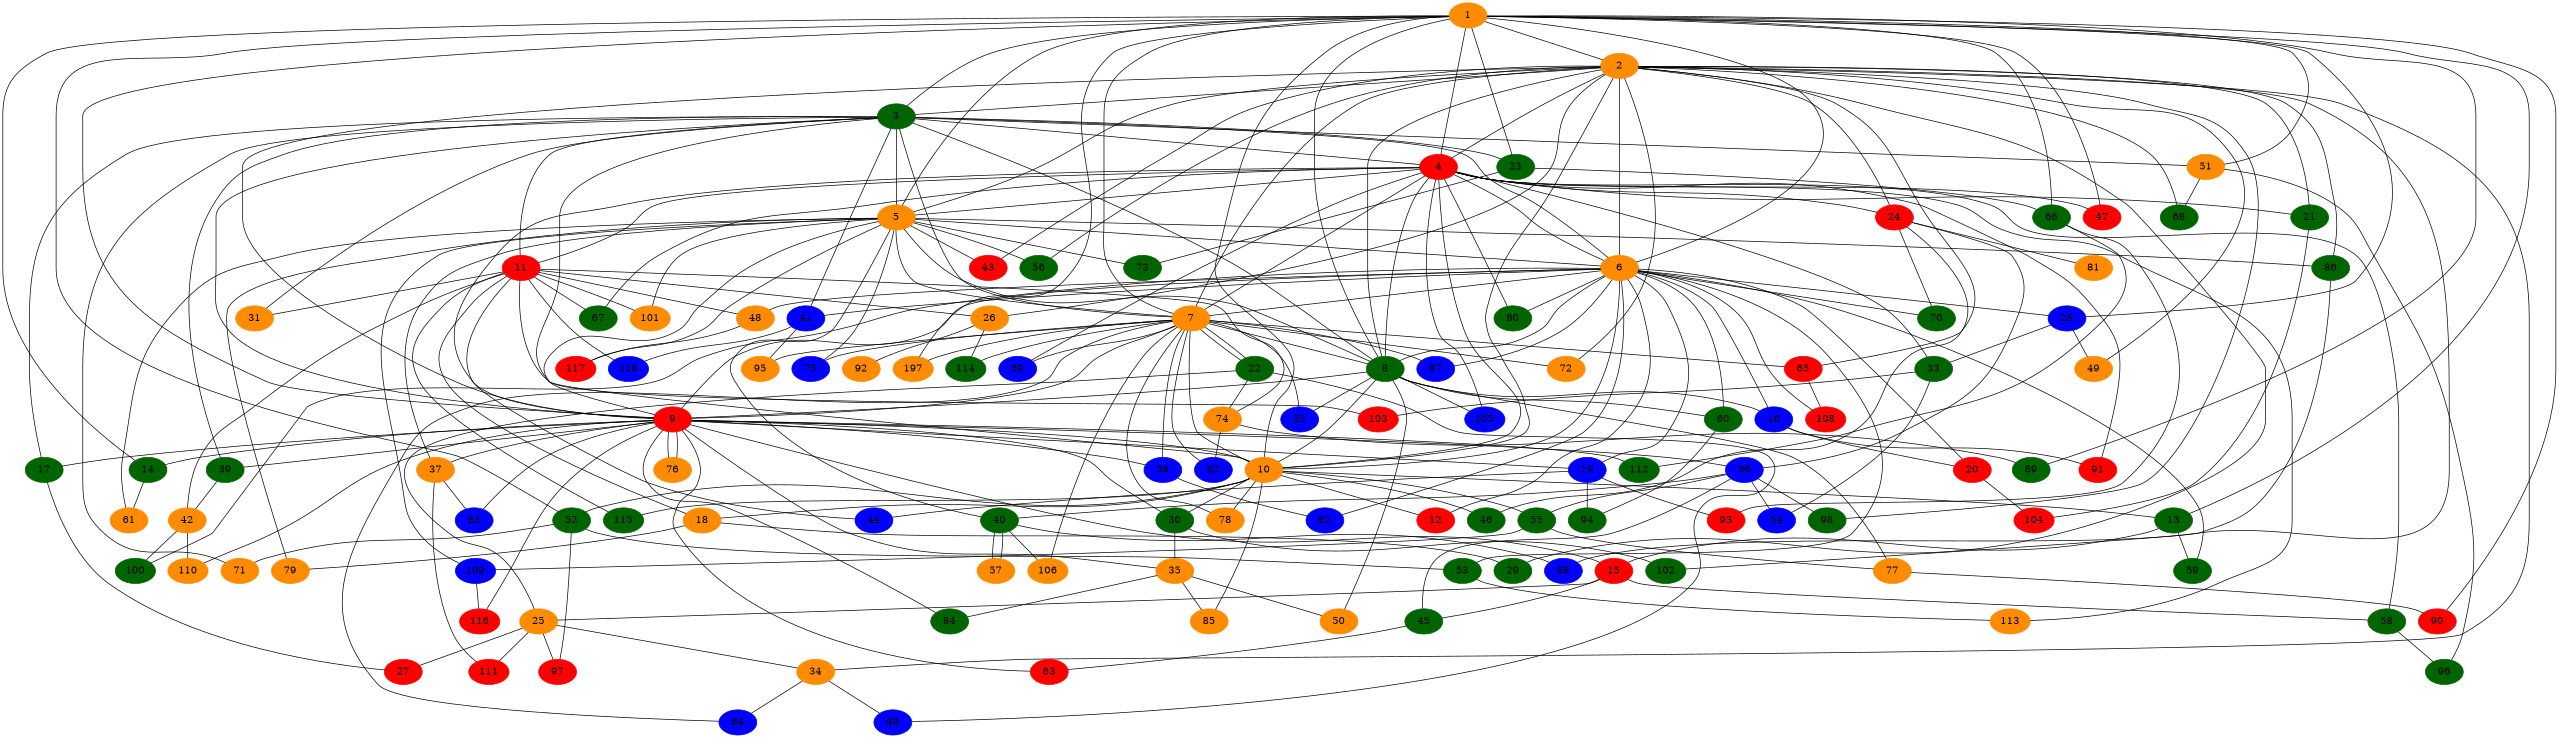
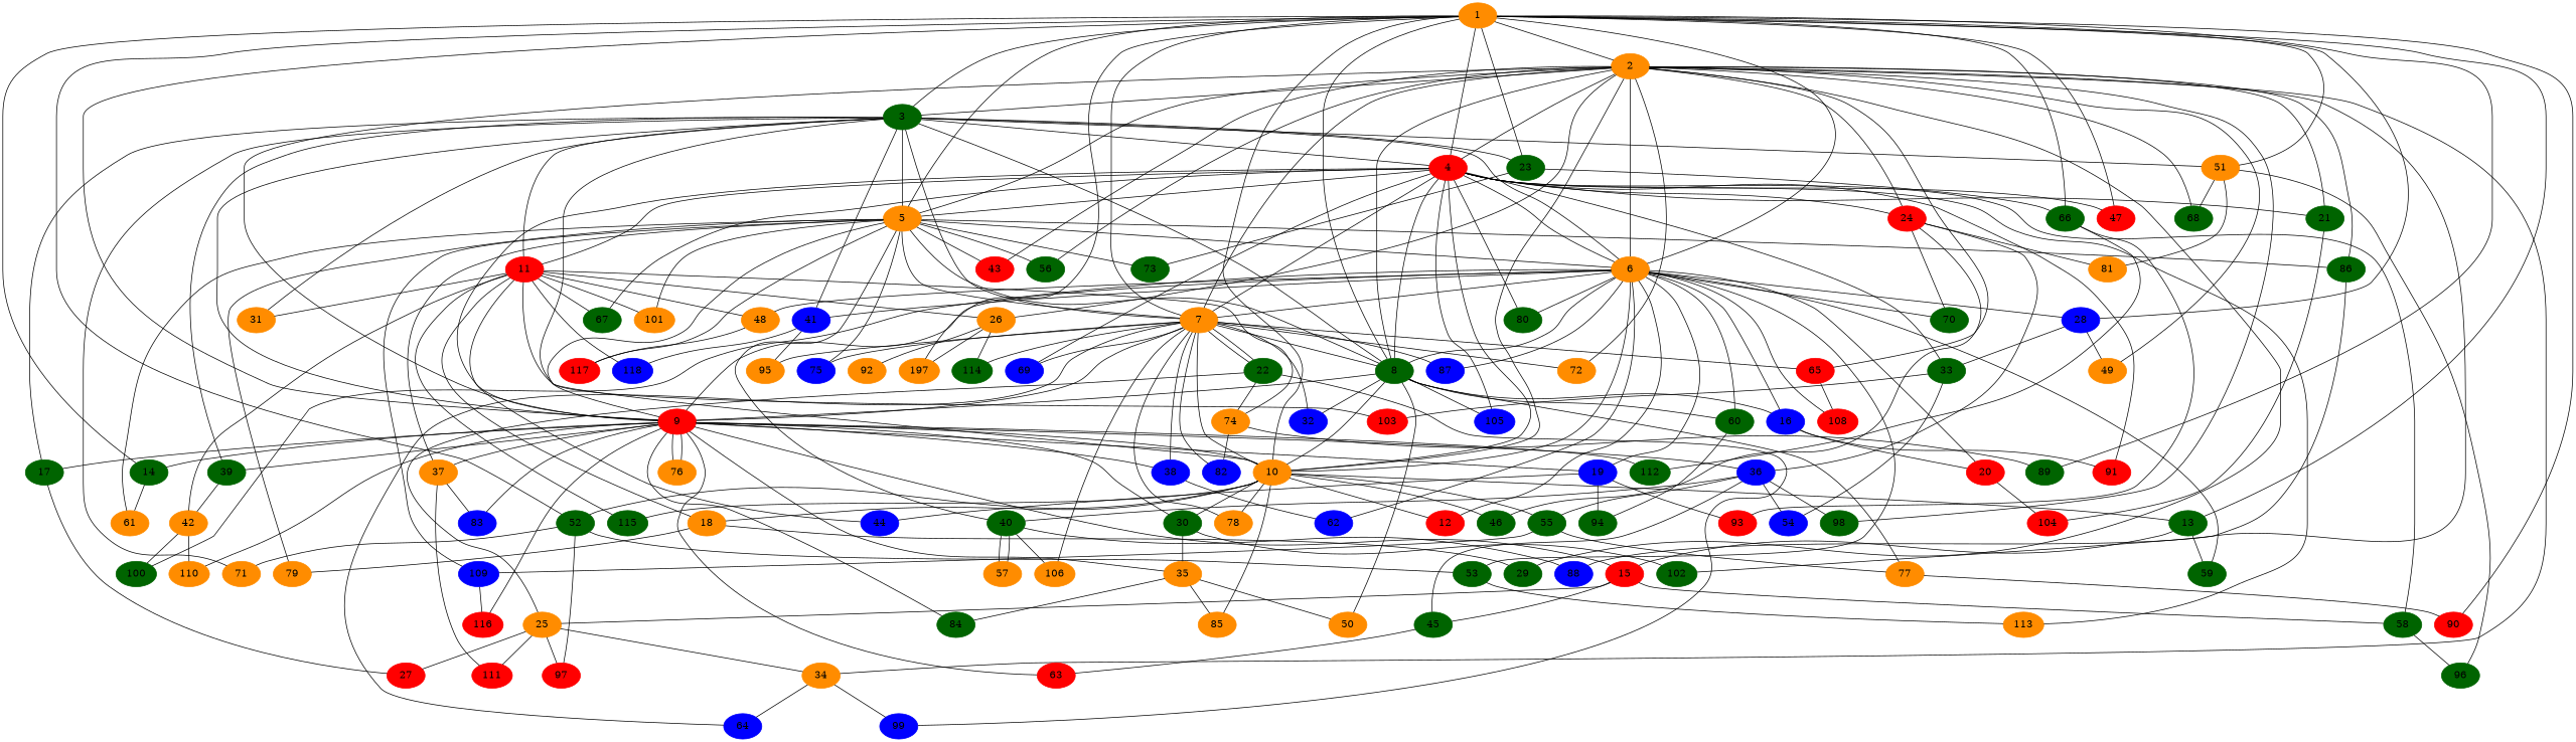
  graph {
    node [color=darkgreen style=filled]
    1 [color=darkorange]
    2 [color=darkorange]
    3
    4 [color=red]
    5 [color=darkorange]
    6 [color=darkorange]
    7 [color=darkorange]
    8
    9 [color=red]
    10 [color=darkorange]
    13
    14
    23
    28 [color=blue]
    47 [color=red]
    51 [color=darkorange]
    52
    66
    89
    90 [color=red]
    n21 [color=darkorange label=197]
    21
    24 [color=red]
    26 [color=darkorange]
    29
    34 [color=darkorange]
    43 [color=red]
    49 [color=darkorange]
    56
    65 [color=red]
    68
    72 [color=darkorange]
    86
    88 [color=blue]
    98
    11 [color=red]
    17
    31 [color=darkorange]
    39
    41 [color=blue]
    71 [color=darkorange]
    33
    58
    67
    69 [color=blue]
    80
    91 [color=red]
    105 [color=blue]
    113 [color=darkorange]
    37 [color=darkorange]
    40
    61 [color=darkorange]
    73
    75 [color=blue]
    79 [color=darkorange]
    101 [color=darkorange]
    109 [color=blue]
    117 [color=red]
    12 [color=red]
    16 [color=blue]
    19 [color=blue]
    20 [color=red]
    48 [color=darkorange]
    53
    59
    60
    62 [color=blue]
    70
    87 [color=blue]
    100
    108 [color=red]
    22
    32 [color=blue]
    38 [color=blue]
    64 [color=blue]
    78 [color=darkorange]
    82 [color=blue]
    95 [color=darkorange]
    106 [color=darkorange]
    114
    50 [color=darkorange]
    77 [color=darkorange]
    15 [color=red]
    30
    35 [color=darkorange]
    36 [color=blue]
    63 [color=red]
    76 [color=darkorange]
    83 [color=blue]
    84
    110 [color=darkorange]
    112
    116 [color=red]
    18 [color=darkorange]
    46
    55
    85 [color=darkorange]
    115
    81 [color=darkorange]
    96
    97 [color=red]
    93 [color=red]
    104 [color=red]
    92 [color=darkorange]
    99 [color=blue]
    102
    42 [color=darkorange]
    44 [color=blue]
    74 [color=darkorange]
    103 [color=red]
    118 [color=blue]
    27 [color=red]
    54 [color=blue]
    111 [color=red]
    57 [color=darkorange]
    94
    25 [color=darkorange]
    45
    1 -- 2
    1 -- 3
    1 -- 4
    1 -- 5
    1 -- 6
    1 -- 7
    1 -- 8
    1 -- 9
    1 -- 10
    1 -- 13
    1 -- 14
    1 -- 23
    1 -- 28
    1 -- 47
    1 -- 51
    1 -- 52
    1 -- 66
    1 -- 89
    1 -- 90
    1 -- n21
    2 -- 3
    2 -- 4
    2 -- 5
    2 -- 6
    2 -- 7
    2 -- 8
    2 -- 9
    2 -- 10
    2 -- 21
    2 -- 24
    2 -- 26
    2 -- 29
    2 -- 34
    2 -- 43
    2 -- 49
    2 -- 56
    2 -- 65
    2 -- 68
    2 -- 72
    2 -- 86
    2 -- 88
    2 -- 98
    3 -- 4
    3 -- 5
    3 -- 6
    3 -- 7
    3 -- 8
    3 -- 9
    3 -- 10
    3 -- 23
    3 -- 51
    3 -- 11
    3 -- 17
    3 -- 31
    3 -- 39
    3 -- 41
    3 -- 71
    4 -- 5
    4 -- 6
    4 -- 7
    4 -- 8
    4 -- 9
    4 -- 10
    4 -- 47
    4 -- 21
    4 -- 24
    4 -- 11
    4 -- 33
    4 -- 58
    4 -- 67
    4 -- 69
    4 -- 80
    4 -- 91
    4 -- 105
    4 -- 113
    5 -- 6
    5 -- 7
    5 -- 8
    5 -- 9
    5 -- 43
    5 -- 56
    5 -- 86
    5 -- 37
    5 -- 40
    5 -- 61
    5 -- 73
    5 -- 75
    5 -- 79
    5 -- 101
    5 -- 109
    5 -- 117
    6 -- 7
    6 -- 8
    6 -- 9
    6 -- 10
    6 -- 28
    6 -- 41
    6 -- 80
    6 -- 12
    6 -- 16
    6 -- 19
    6 -- 20
    6 -- 48
    6 -- 53
    6 -- 59
    6 -- 60
    6 -- 62
    6 -- 70
    6 -- 87
    6 -- 100
    6 -- 108
    7 -- 8
    7 -- 9
    7 -- 10
-   7 -- n21
+   26 -- n21
    7 -- 65
    7 -- 72
    7 -- 69
    7 -- 75
    7 -- 87
    7 -- 22
    7 -- 22
    7 -- 32
    7 -- 38
    7 -- 64
    7 -- 78
    7 -- 82
    7 -- 95
    7 -- 106
    7 -- 114
    8 -- 9
    8 -- 10
    8 -- 105
    8 -- 16
    8 -- 60
    8 -- 32
    8 -- 50
    8 -- 77
    9 -- 10
    9 -- 14
    9 -- 17
    9 -- 39
    9 -- 37
    9 -- 19
    9 -- 38
    9 -- 15
    9 -- 30
    9 -- 35
    9 -- 36
    9 -- 63
    9 -- 76
    9 -- 76
    9 -- 83
    9 -- 84
    9 -- 110
    9 -- 112
    9 -- 116
    10 -- 13
    10 -- 52
    10 -- 12
    10 -- 78
    10 -- 30
    10 -- 18
    10 -- 46
    10 -- 55
    10 -- 85
    10 -- 115
    13 -- 59
    13 -- 15
    14 -- 61
    23 -- 66
    23 -- 73
    28 -- 49
    28 -- 33
    51 -- 68
+   51 -- 81
    51 -- 96
    52 -- 71
    52 -- 53
    52 -- 97
    66 -- 112
    66 -- 93
    21 -- 104
    24 -- 70
    24 -- 36
    24 -- 46
    24 -- 81
    26 -- 114
    26 -- 92
    34 -- 64
    34 -- 99
    65 -- 108
    86 -- 102
    11 -- 26
    11 -- 31
    11 -- 67
    11 -- 101
    11 -- 48
    11 -- 18
    11 -- 115
    11 -- 42
    11 -- 44
    11 -- 74
    11 -- 103
    11 -- 118
    17 -- 27
    39 -- 42
    41 -- 95
    41 -- 118
    33 -- 103
    33 -- 54
    58 -- 96
    37 -- 83
    37 -- 111
    40 -- 88
    40 -- 106
    40 -- 57
    40 -- 57
    109 -- 116
    16 -- 91
    16 -- 20
    19 -- 93
    19 -- 44
    19 -- 94
    20 -- 104
    48 -- 117
    53 -- 113
    60 -- 94
    22 -- 99
    22 -- 74
    22 -- 25
    38 -- 62
    77 -- 90
    15 -- 58
    15 -- 25
    15 -- 45
    30 -- 35
    30 -- 102
    35 -- 50
    35 -- 84
    35 -- 85
    36 -- 98
    36 -- 40
    36 -- 55
    36 -- 54
    36 -- 45
    18 -- 29
    18 -- 79
    55 -- 109
    55 -- 77
    42 -- 100
    42 -- 110
    74 -- 89
    74 -- 82
    25 -- 34
    25 -- 97
    25 -- 27
    25 -- 111
    45 -- 63
  }
